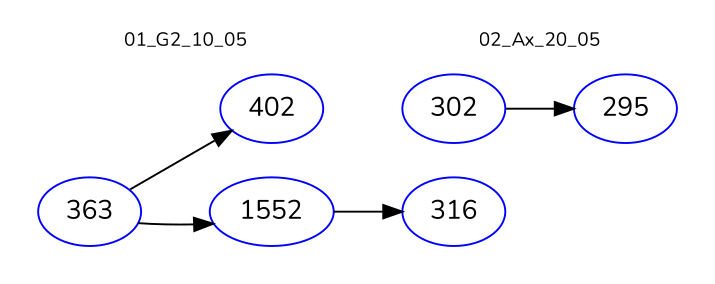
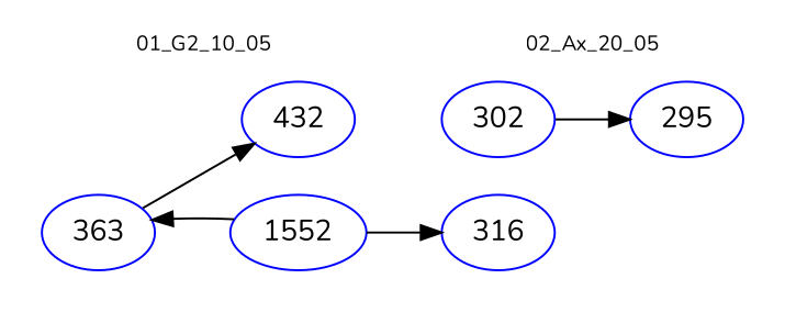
  digraph {
    fontname=Nunito
    rankdir=LR
    node [color=blue fontname=Nunito]
    edge [color=black fontname=Nunito]
    n1 [label=302]
    n2 [label=295]
    n3 [label=316]
    n4 [label=363]
    n5 [label=1552]
-   n6 [label=402]
+   n6 [label=432]
    subgraph cluster_1 {
      color=white
      fontsize=10
      label="02_Ax_20_05"
      n1
      n2
      n3
    }
    subgraph cluster_2 {
      color=white
      fontsize=10
      label="01_G2_10_05"
      n4
      n5
      n6
    }
    n1 -> n2
-   n4 -> n5
+   n5 -> n4
    n4 -> n6
    n5 -> n3
  }
